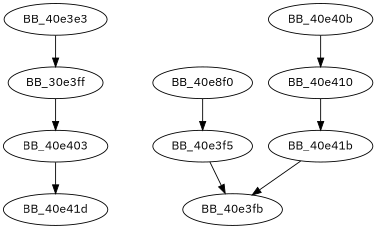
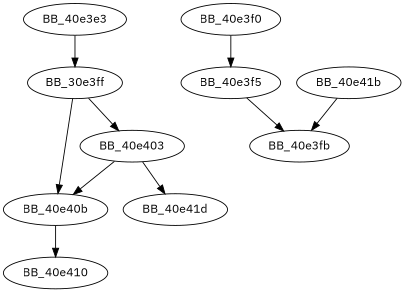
  digraph {
    fontname="IBM Plex Sans"
    node [fontname="IBM Plex Sans"]
    edge [fontname="IBM Plex Sans"]
    n1 [label=BB_30e3ff]
    BB_40e3e3
-   BB_40e3f0 [label=BB_40e8f0]
+   BB_40e3f0
    BB_40e3f5
    BB_40e403
    BB_40e40b
    BB_40e3fb
    BB_40e41d
    BB_40e410
    BB_40e41b
    n1 -> BB_40e403
+   n1 -> BB_40e40b
    BB_40e3e3 -> n1
    BB_40e3f0 -> BB_40e3f5
    BB_40e3f5 -> BB_40e3fb
+   BB_40e403 -> BB_40e40b
    BB_40e403 -> BB_40e41d
    BB_40e40b -> BB_40e410
-   BB_40e410 -> BB_40e41b
    BB_40e41b -> BB_40e3fb
  }
